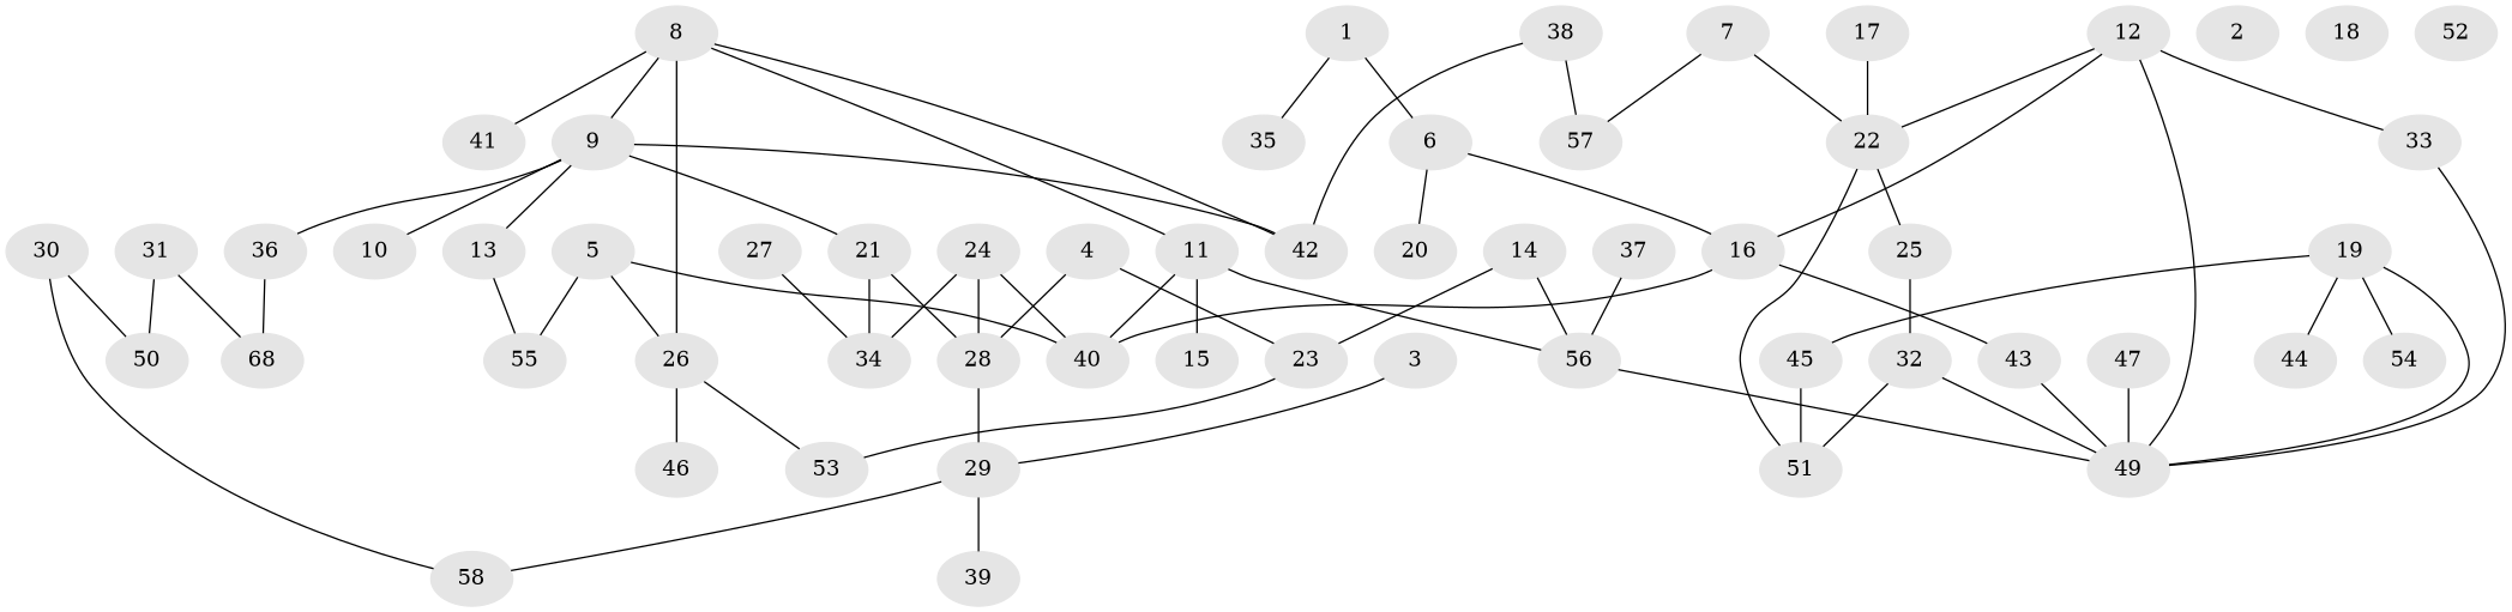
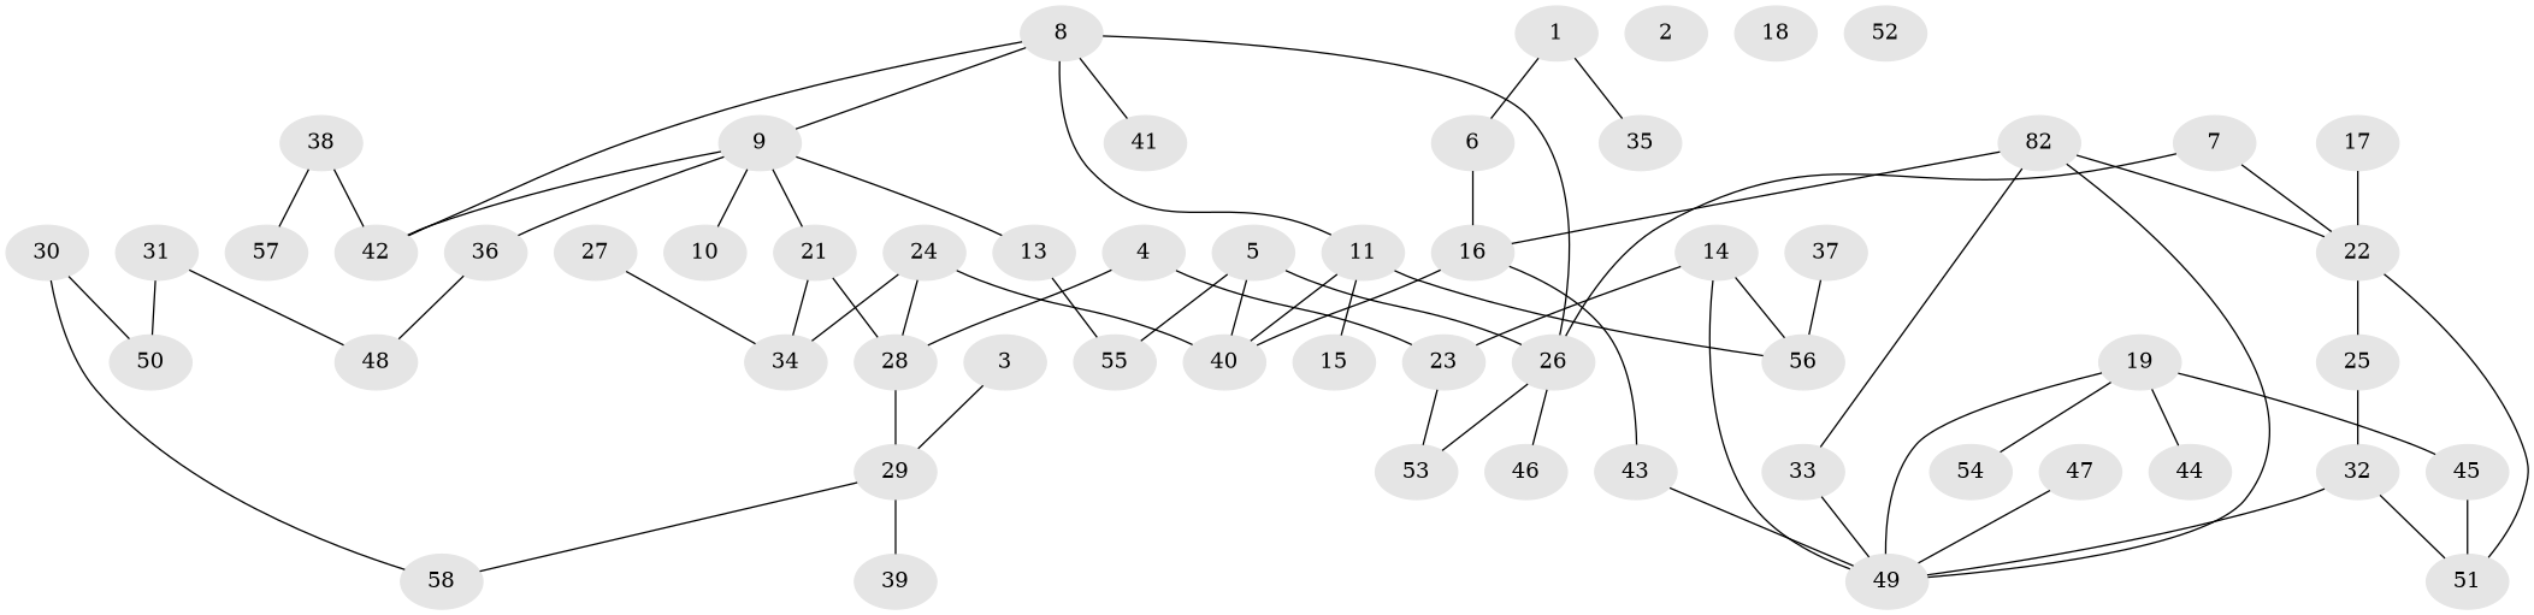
  graph {
    node [color=gray90 style=filled]
    1
    6
    35
    16
-   20
    2
    3
    29
    39
    58
    4
    23
    28
    53
    5
    26
    40
    55
    46
    43
    7
    22
    25
    51
    8
    9
    11
    41
    42
    10
    13
    21
    36
    15
    56
    34
-   48 [label=68]
-   12
+   48
+   12 [label=82]
    33
    49
    14
    17
    18
    19
    44
    45
    54
    32
    24
    27
    30
    50
    31
    37
    38
    57
    47
    52
    1 -- 6
    1 -- 35
    6 -- 16
-   6 -- 20
    16 -- 40
    16 -- 43
    3 -- 29
    29 -- 39
    29 -- 58
    4 -- 23
    4 -- 28
    23 -- 53
    28 -- 29
    5 -- 26
    5 -- 40
    5 -- 55
    26 -- 53
    26 -- 46
    43 -- 49
-   7 -- 57
+   7 -- 26
    7 -- 22
    22 -- 25
    22 -- 51
    25 -- 32
    8 -- 26
    8 -- 9
    8 -- 11
    8 -- 41
    8 -- 42
    9 -- 42
    9 -- 10
    9 -- 13
    9 -- 21
    9 -- 36
    11 -- 40
    11 -- 15
    11 -- 56
    13 -- 55
    21 -- 28
    21 -- 34
    36 -- 48
    12 -- 16
    12 -- 22
    12 -- 33
    12 -- 49
    33 -- 49
    14 -- 23
    14 -- 56
-   56 -- 49
+   14 -- 49
    17 -- 22
    19 -- 49
    19 -- 44
    19 -- 45
    19 -- 54
    45 -- 51
    32 -- 51
    32 -- 49
    24 -- 28
    24 -- 40
    24 -- 34
    27 -- 34
    30 -- 58
    30 -- 50
    31 -- 48
    31 -- 50
    37 -- 56
    38 -- 42
    38 -- 57
    47 -- 49
  }
